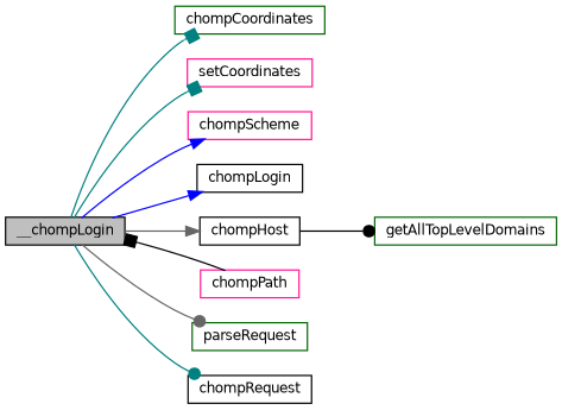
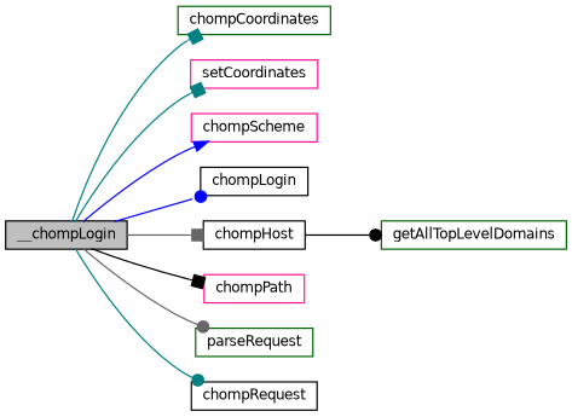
  digraph {
    rankdir=LR
    node [color=black fillcolor=white fontname=Helvetica fontsize=10 shape=record style=filled]
    edge [arrowhead=box color=teal fontname=Helvetica fontsize=10 labelfontname=Helvetica labelfontsize=10 style=solid]
    n1 [fillcolor=grey75 fontcolor=black height=0.2 label=__chompLogin width=0.4]
    n2 [color=darkgreen height=0.2 label=chompCoordinates width=0.4]
    n3 [color=deeppink height=0.2 label=setCoordinates width=0.4]
    n4 [color=deeppink height=0.2 label=chompScheme width=0.4]
    n5 [height=0.2 label=chompLogin width=0.4]
    n6 [height=0.2 label=chompHost width=0.4]
    n7 [color=deeppink height=0.2 label=chompPath width=0.4]
    n8 [color=darkgreen height=0.2 label=parseRequest width=0.4]
    n9 [height=0.2 label=chompRequest width=0.4]
    n10 [color=darkgreen height=0.2 label=getAllTopLevelDomains width=0.4]
    n1 -> n2
    n1 -> n3
    n1 -> n4 [arrowhead=normal color=blue]
-   n1 -> n5 [arrowhead=normal color=blue]
-   n1 -> n6 [arrowhead=normal color=gray40]
-   n7 -> n1 [color=black]
+   n1 -> n5 [arrowhead=dot color=blue]
+   n1 -> n6 [color=gray40]
+   n1 -> n7 [color=black]
    n1 -> n8 [arrowhead=dot color=gray40]
    n1 -> n9 [arrowhead=dot]
    n6 -> n10 [arrowhead=dot color=black]
  }
